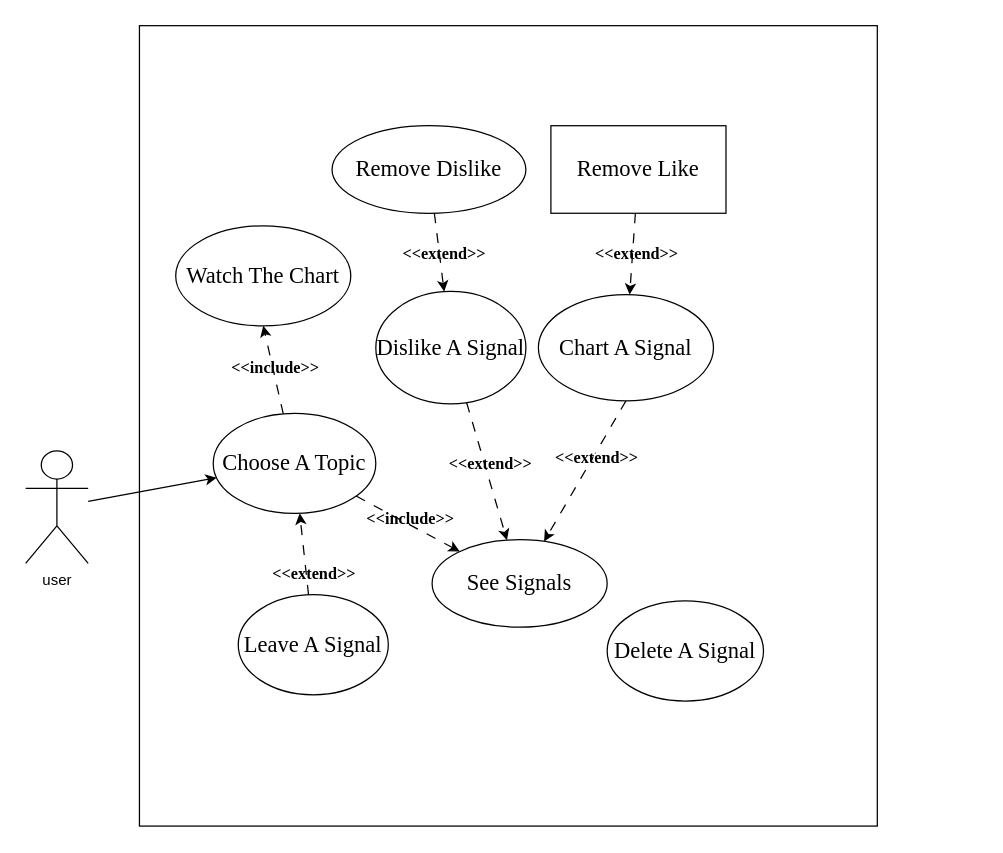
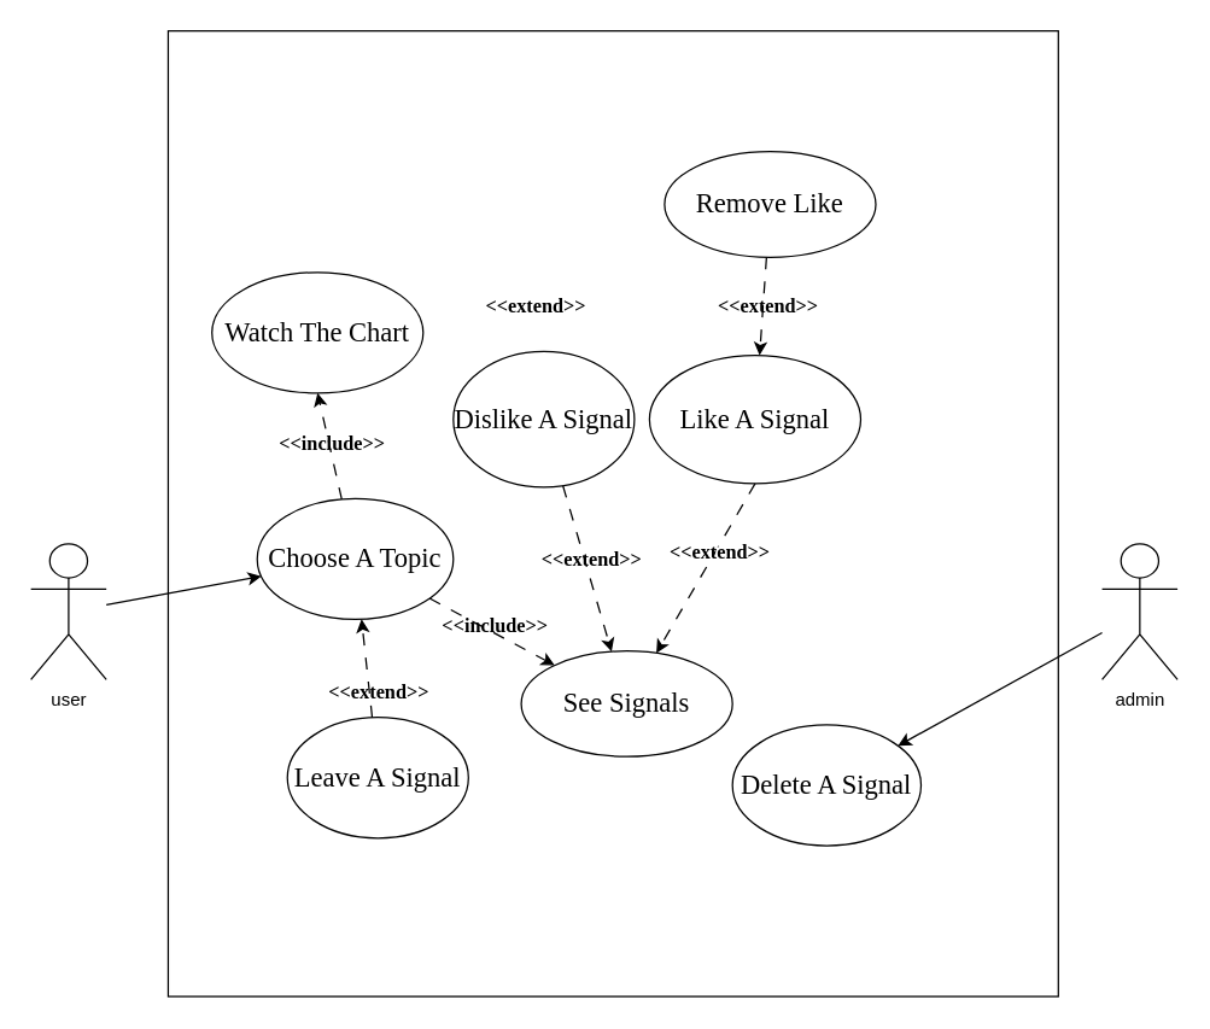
  <mxCell id="0" />
  <mxCell id="1" parent="0" />
  <mxCell id="2" value="" style="rounded=0;whiteSpace=wrap;html=1;" parent="1" vertex="1"><mxGeometry x="111" y="20" width="590" height="640" as="geometry" /></mxCell>
  <mxCell id="3" value="user" style="shape=umlActor;verticalLabelPosition=bottom;verticalAlign=top;html=1;" parent="1" vertex="1"><mxGeometry x="20" y="360" width="50" height="90" as="geometry" /></mxCell>
  <mxCell id="4" value="&lt;font style=&quot;font-size: 18px;&quot; face=&quot;Comic Sans MS&quot;&gt;Choose A Topic&lt;/font&gt;" style="ellipse;whiteSpace=wrap;html=1;" parent="1" vertex="1"><mxGeometry x="170" y="330" width="130" height="80" as="geometry" /></mxCell>
  <mxCell id="5" value="Leave A Signal" style="ellipse;whiteSpace=wrap;html=1;fontFamily=Comic Sans MS;fontSize=18;" parent="1" vertex="1"><mxGeometry x="190" y="475" width="120" height="80" as="geometry" /></mxCell>
- <mxCell id="6" value="Chart A Signal" style="ellipse;whiteSpace=wrap;html=1;fontFamily=Comic Sans MS;fontSize=18;" parent="1" vertex="1"><mxGeometry x="430" y="235" width="140" height="85" as="geometry" /></mxCell>
+ <mxCell id="6" value="Like A Signal" style="ellipse;whiteSpace=wrap;html=1;fontFamily=Comic Sans MS;fontSize=18;" parent="1" vertex="1"><mxGeometry x="430" y="235" width="140" height="85" as="geometry" /></mxCell>
  <mxCell id="7" value="Dislike A Signal" style="ellipse;whiteSpace=wrap;html=1;fontFamily=Comic Sans MS;fontSize=18;" parent="1" vertex="1"><mxGeometry x="300" y="232.5" width="120" height="90" as="geometry" /></mxCell>
  <mxCell id="8" value="See Signals" style="ellipse;whiteSpace=wrap;html=1;fontFamily=Comic Sans MS;fontSize=18;" parent="1" vertex="1"><mxGeometry x="345" y="431" width="140" height="70" as="geometry" /></mxCell>
  <mxCell id="9" value="" style="endArrow=classic;html=1;fontFamily=Comic Sans MS;fontSize=18;" parent="1" source="3" target="4" edge="1"><mxGeometry width="50" height="50" relative="1" as="geometry"><mxPoint x="390" y="420" as="sourcePoint" /><mxPoint x="440" y="370" as="targetPoint" /></mxGeometry></mxCell>
  <mxCell id="10" value="" style="endArrow=classic;html=1;fontFamily=Comic Sans MS;fontSize=18;dashed=1;dashPattern=8 8;" parent="1" source="4" target="8" edge="1"><mxGeometry width="50" height="50" relative="1" as="geometry"><mxPoint x="390" y="420" as="sourcePoint" /><mxPoint x="440" y="370" as="targetPoint" /></mxGeometry></mxCell>
  <mxCell id="11" value="" style="endArrow=classic;html=1;dashed=1;dashPattern=8 8;fontFamily=Comic Sans MS;fontSize=18;exitX=0.5;exitY=1;exitDx=0;exitDy=0;" parent="1" source="6" target="8" edge="1"><mxGeometry width="50" height="50" relative="1" as="geometry"><mxPoint x="390" y="420" as="sourcePoint" /><mxPoint x="440" y="370" as="targetPoint" /></mxGeometry></mxCell>
  <mxCell id="12" value="" style="endArrow=classic;html=1;dashed=1;dashPattern=8 8;fontFamily=Comic Sans MS;fontSize=18;" parent="1" source="7" target="8" edge="1"><mxGeometry width="50" height="50" relative="1" as="geometry"><mxPoint x="390" y="420" as="sourcePoint" /><mxPoint x="440" y="370" as="targetPoint" /></mxGeometry></mxCell>
  <mxCell id="13" value="" style="endArrow=classic;html=1;dashed=1;dashPattern=8 8;fontFamily=Comic Sans MS;fontSize=18;" parent="1" source="5" target="4" edge="1"><mxGeometry width="50" height="50" relative="1" as="geometry"><mxPoint x="390" y="420" as="sourcePoint" /><mxPoint x="440" y="370" as="targetPoint" /></mxGeometry></mxCell>
- <mxCell id="14" value="Remove Dislike" style="ellipse;whiteSpace=wrap;html=1;fontFamily=Comic Sans MS;fontSize=18;" parent="1" vertex="1"><mxGeometry x="265" y="100" width="155" height="70" as="geometry" /></mxCell>
- <mxCell id="15" value="Remove Like" style="whiteSpace=wrap;html=1;fontFamily=Comic Sans MS;fontSize=18;rounded=0;" parent="1" vertex="1"><mxGeometry x="440" y="100" width="140" height="70" as="geometry" /></mxCell>
- <mxCell id="16" value="" style="endArrow=classic;html=1;dashed=1;dashPattern=8 8;fontFamily=Comic Sans MS;fontSize=18;" parent="1" source="14" target="7" edge="1"><mxGeometry width="50" height="50" relative="1" as="geometry"><mxPoint x="390" y="420" as="sourcePoint" /><mxPoint x="440" y="370" as="targetPoint" /></mxGeometry></mxCell>
+ <mxCell id="15" value="Remove Like" style="ellipse;whiteSpace=wrap;html=1;fontFamily=Comic Sans MS;fontSize=18;" parent="1" vertex="1"><mxGeometry x="440" y="100" width="140" height="70" as="geometry" /></mxCell>
  <mxCell id="17" value="" style="endArrow=classic;html=1;dashed=1;dashPattern=8 8;fontFamily=Comic Sans MS;fontSize=18;" parent="1" source="15" target="6" edge="1"><mxGeometry width="50" height="50" relative="1" as="geometry"><mxPoint x="390" y="420" as="sourcePoint" /><mxPoint x="440" y="370" as="targetPoint" /></mxGeometry></mxCell>
  <mxCell id="18" value="&amp;lt;&amp;lt;extend&amp;gt;&amp;gt;" style="text;align=center;fontStyle=1;verticalAlign=middle;spacingLeft=3;spacingRight=3;strokeColor=none;rotatable=0;points=[[0,0.5],[1,0.5]];portConstraint=eastwest;fontFamily=Comic Sans MS;fontSize=13;fillColor=default;whiteSpace=wrap;html=1;" parent="1" vertex="1"><mxGeometry x="248" y="455" width="5" height="5" as="geometry" /></mxCell>
  <mxCell id="19" value="&amp;lt;&amp;lt;extend&amp;gt;&amp;gt;" style="text;align=center;fontStyle=1;verticalAlign=middle;spacingLeft=3;spacingRight=3;strokeColor=none;rotatable=0;points=[[0,0.5],[1,0.5]];portConstraint=eastwest;fontFamily=Comic Sans MS;fontSize=13;fillColor=default;whiteSpace=wrap;html=1;" parent="1" vertex="1"><mxGeometry x="389" y="367" width="5" height="5" as="geometry" /></mxCell>
  <mxCell id="20" value="&amp;lt;&amp;lt;extend&amp;gt;&amp;gt;" style="text;align=center;fontStyle=1;verticalAlign=middle;spacingLeft=3;spacingRight=3;strokeColor=none;rotatable=0;points=[[0,0.5],[1,0.5]];portConstraint=eastwest;fontFamily=Comic Sans MS;fontSize=13;fillColor=default;whiteSpace=wrap;html=1;" parent="1" vertex="1"><mxGeometry x="474" y="362" width="5" height="5" as="geometry" /></mxCell>
  <mxCell id="21" value="&amp;lt;&amp;lt;extend&amp;gt;&amp;gt;" style="text;align=center;fontStyle=1;verticalAlign=middle;spacingLeft=3;spacingRight=3;strokeColor=none;rotatable=0;points=[[0,0.5],[1,0.5]];portConstraint=eastwest;fontFamily=Comic Sans MS;fontSize=13;fillColor=default;whiteSpace=wrap;html=1;" parent="1" vertex="1"><mxGeometry x="506" y="199" width="5" height="5" as="geometry" /></mxCell>
  <mxCell id="22" value="&amp;lt;&amp;lt;extend&amp;gt;&amp;gt;" style="text;align=center;fontStyle=1;verticalAlign=middle;spacingLeft=3;spacingRight=3;strokeColor=none;rotatable=0;points=[[0,0.5],[1,0.5]];portConstraint=eastwest;fontFamily=Comic Sans MS;fontSize=13;fillColor=default;whiteSpace=wrap;html=1;" parent="1" vertex="1"><mxGeometry x="352" y="199" width="5" height="5" as="geometry" /></mxCell>
  <mxCell id="23" value="&amp;lt;&amp;lt;include&amp;gt;&amp;gt;" style="text;align=center;fontStyle=1;verticalAlign=middle;spacingLeft=3;spacingRight=3;strokeColor=none;rotatable=0;points=[[0,0.5],[1,0.5]];portConstraint=eastwest;fontFamily=Comic Sans MS;fontSize=13;fillColor=default;whiteSpace=wrap;html=1;" parent="1" vertex="1"><mxGeometry x="325" y="411" width="5" height="5" as="geometry" /></mxCell>
+ <mxCell id="24" value="admin" style="shape=umlActor;verticalLabelPosition=bottom;verticalAlign=top;html=1;" parent="1" vertex="1"><mxGeometry x="730" y="360" width="50" height="90" as="geometry" /></mxCell>
  <mxCell id="25" value="Delete A Signal" style="ellipse;whiteSpace=wrap;html=1;fontFamily=Comic Sans MS;fontSize=18;" parent="1" vertex="1"><mxGeometry x="485" y="480" width="125" height="80" as="geometry" /></mxCell>
+ <mxCell id="26" value="" style="endArrow=classic;html=1;fontFamily=Comic Sans MS;fontSize=18;" parent="1" source="24" target="25" edge="1"><mxGeometry width="50" height="50" relative="1" as="geometry"><mxPoint x="410" y="350" as="sourcePoint" /><mxPoint x="460" y="300" as="targetPoint" /></mxGeometry></mxCell>
  <mxCell id="27" value="Watch The Chart" style="ellipse;whiteSpace=wrap;html=1;fontFamily=Comic Sans MS;fontSize=18;" parent="1" vertex="1"><mxGeometry x="140" y="180" width="140" height="80" as="geometry" /></mxCell>
  <mxCell id="28" value="" style="endArrow=classic;html=1;fontFamily=Comic Sans MS;fontSize=18;dashed=1;dashPattern=8 8;entryX=0.5;entryY=1;entryDx=0;entryDy=0;" parent="1" source="4" target="27" edge="1"><mxGeometry width="50" height="50" relative="1" as="geometry"><mxPoint x="410" y="340" as="sourcePoint" /><mxPoint x="460" y="290" as="targetPoint" /></mxGeometry></mxCell>
  <mxCell id="29" value="&amp;lt;&amp;lt;include&amp;gt;&amp;gt;" style="text;align=center;fontStyle=1;verticalAlign=middle;spacingLeft=3;spacingRight=3;strokeColor=none;rotatable=0;points=[[0,0.5],[1,0.5]];portConstraint=eastwest;fontFamily=Comic Sans MS;fontSize=13;fillColor=default;whiteSpace=wrap;html=1;" parent="1" vertex="1"><mxGeometry x="217" y="290" width="5" height="5" as="geometry" /></mxCell>
